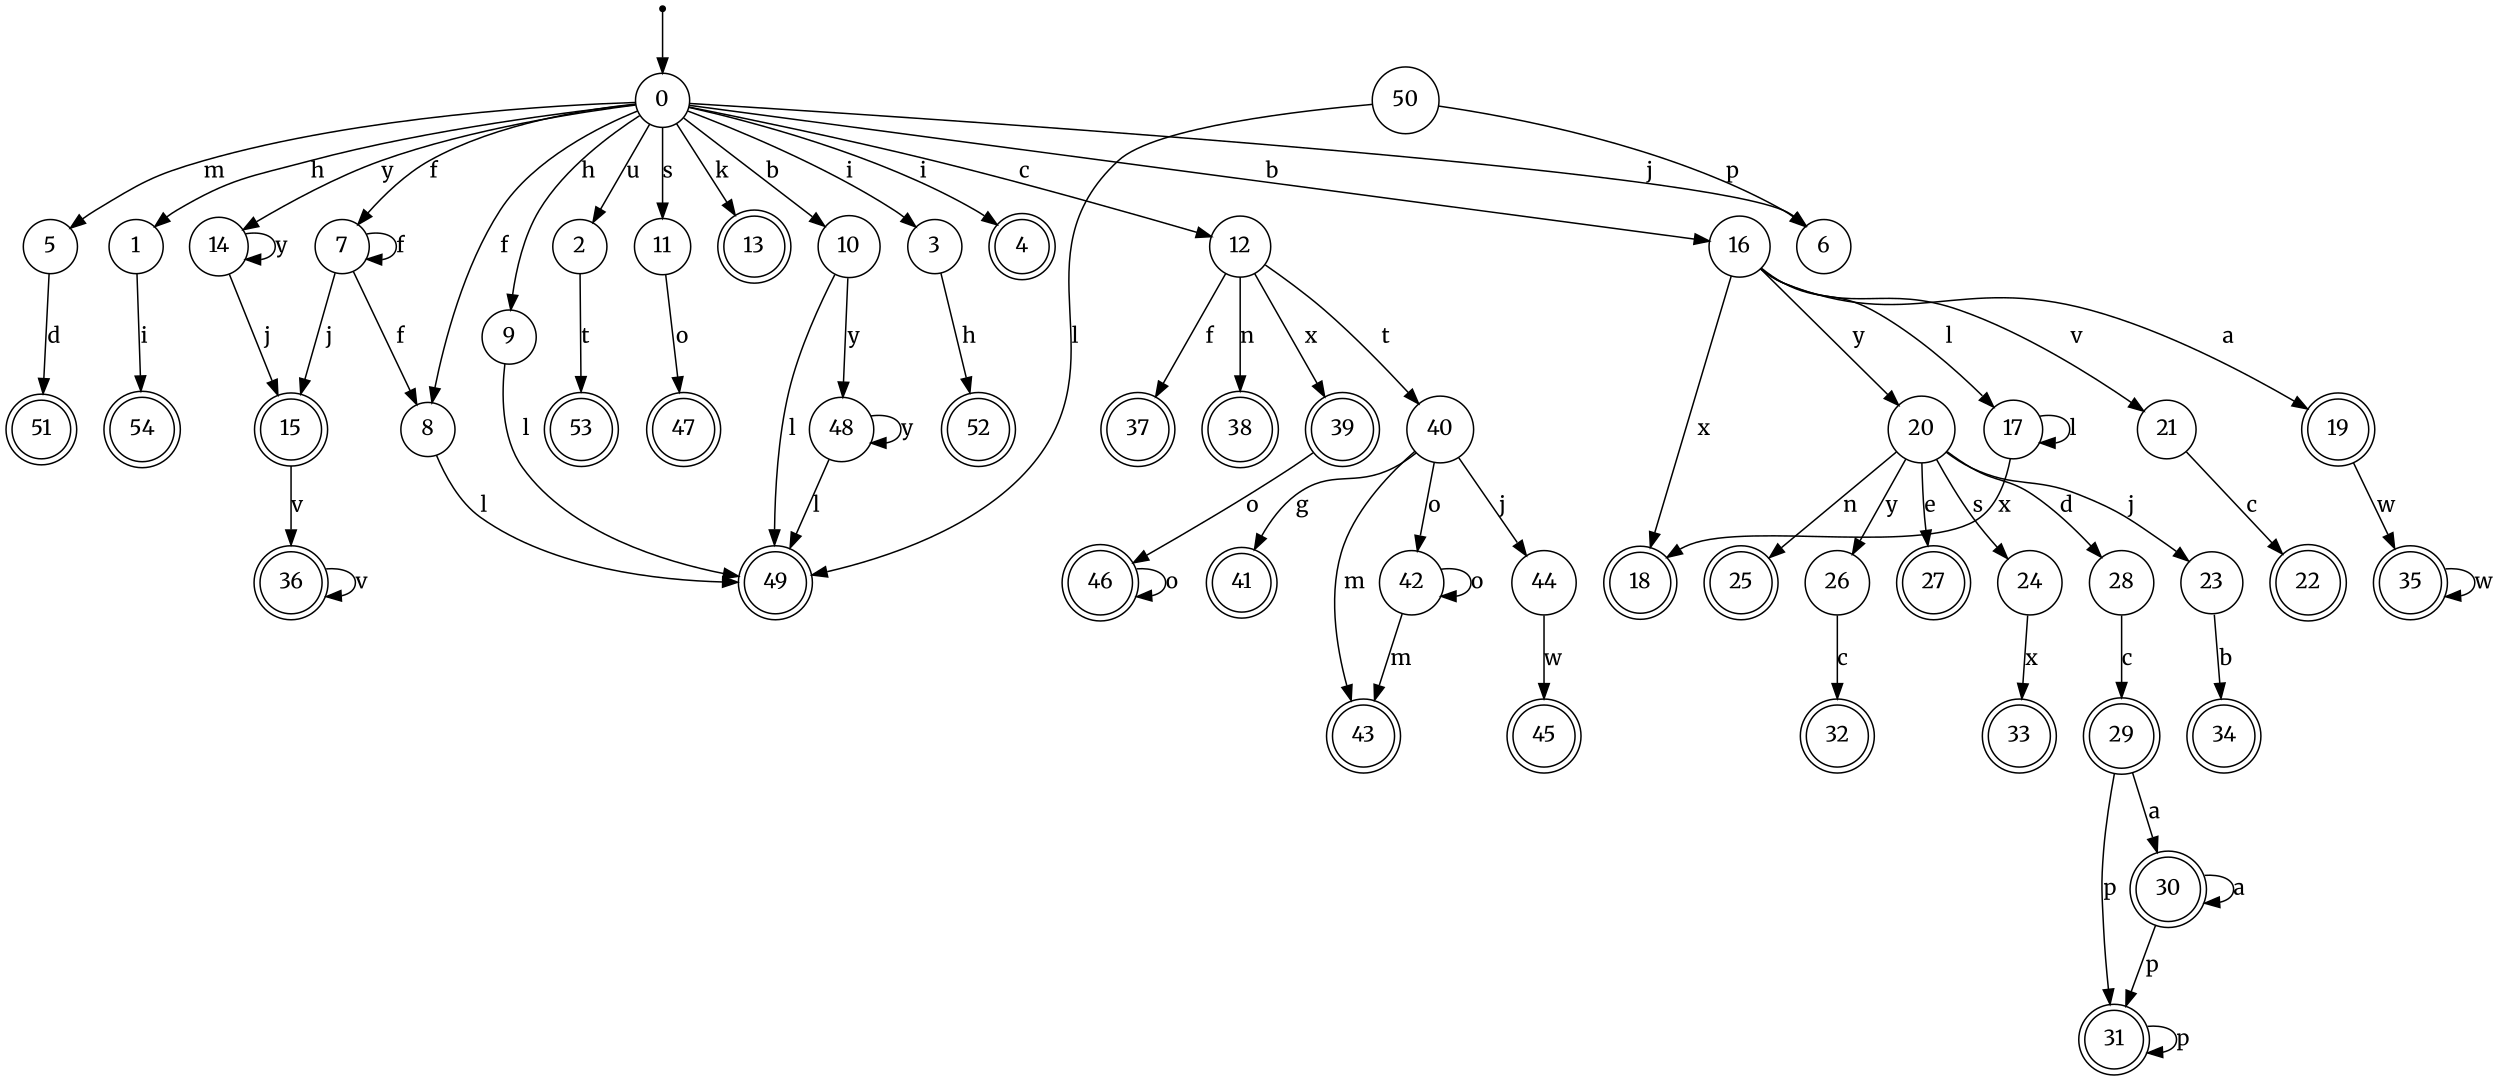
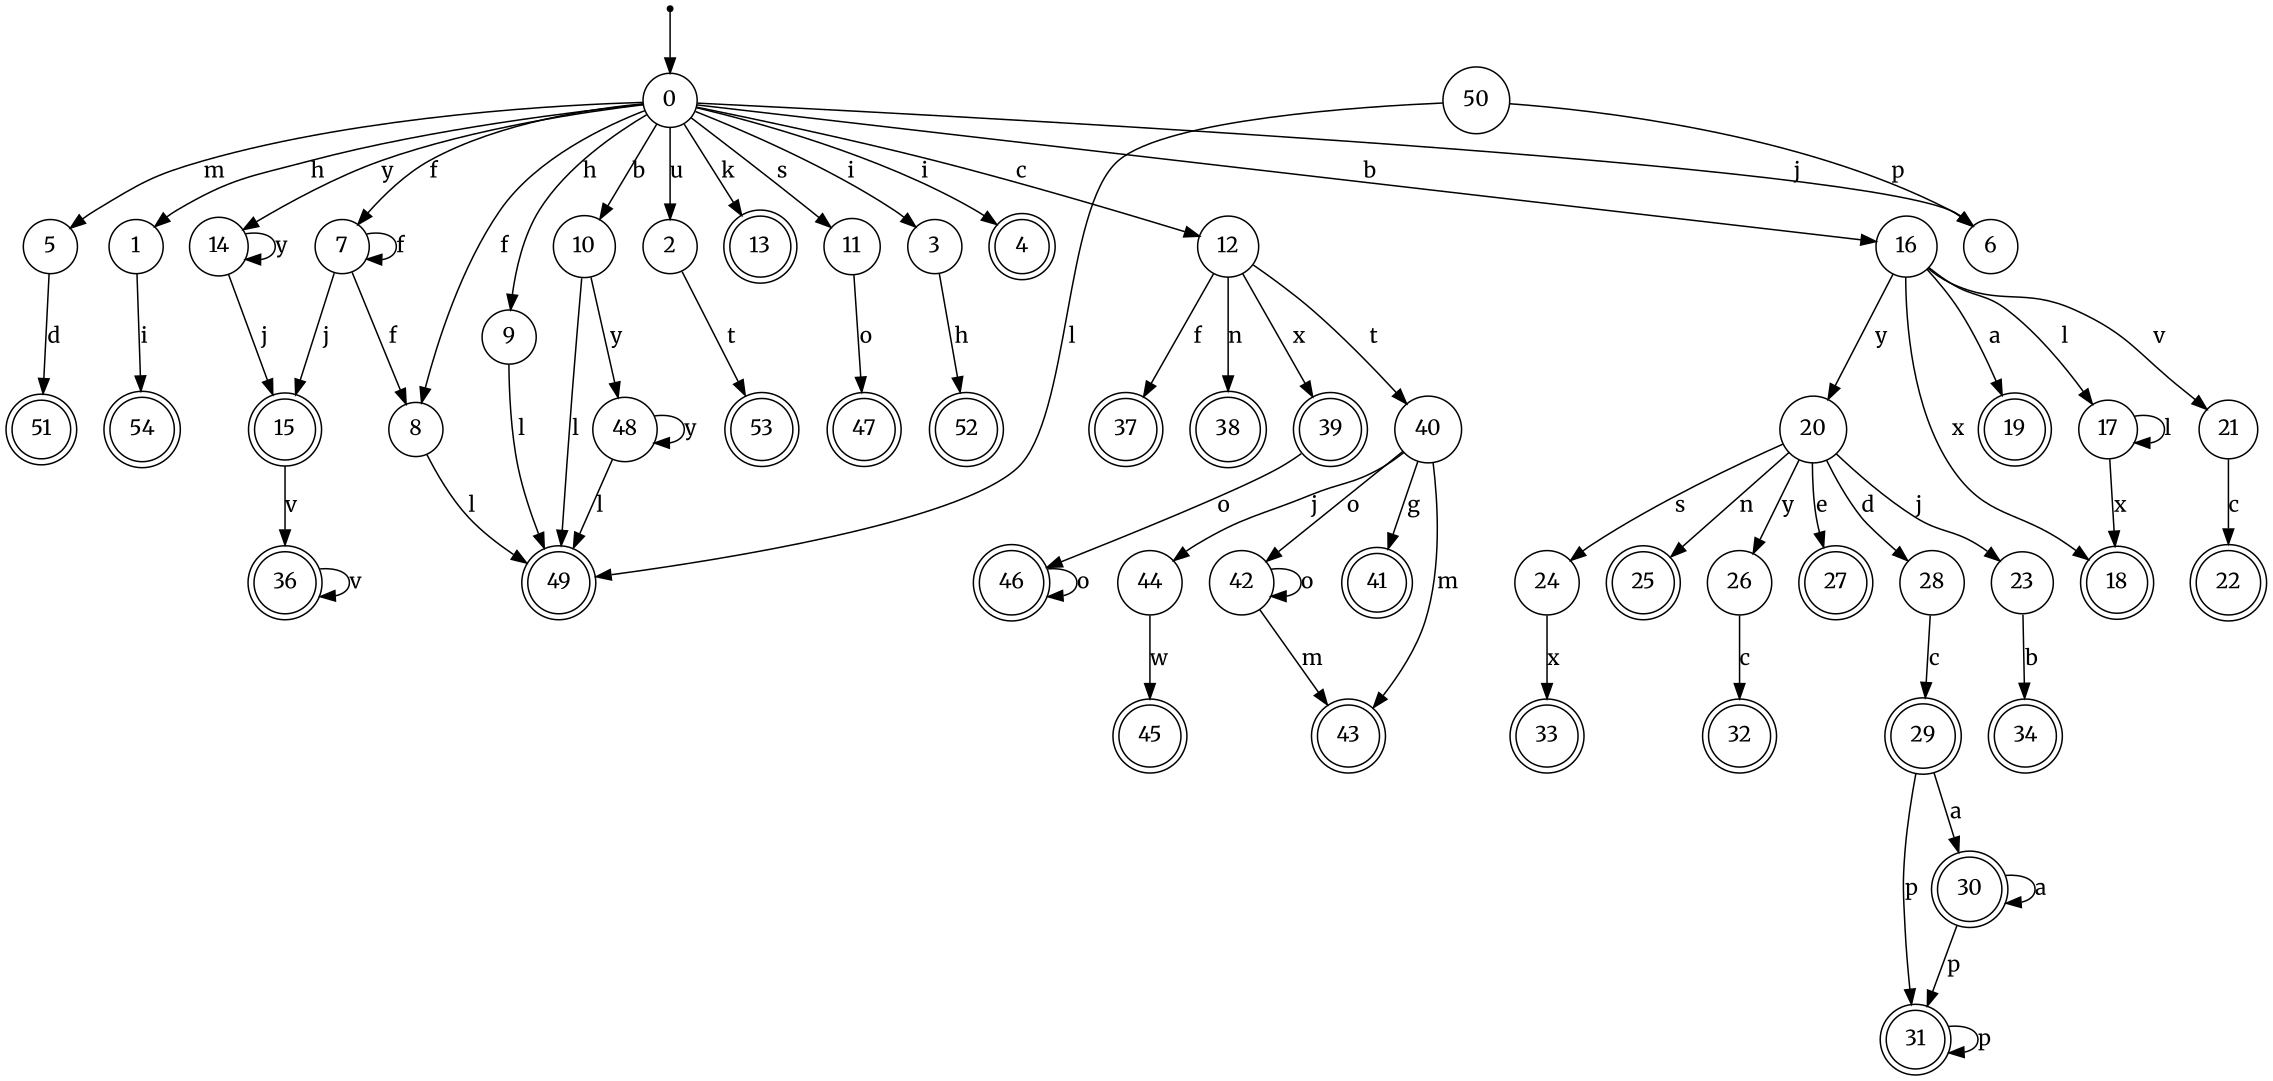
  digraph {
    fontname=Merriweather
    rankdir=TB
    node [fontname=Merriweather shape=doublecircle]
    edge [fontname=Merriweather]
    dummy0 [shape=point]
    0 [shape=circle]
    1 [shape=circle]
    2 [shape=circle]
    3 [shape=circle]
    4
    5 [shape=circle]
    6 [shape=circle]
    7 [shape=circle]
    8 [shape=circle]
    9 [shape=circle]
    10 [shape=circle]
    11 [shape=circle]
    12 [shape=circle]
    13
    14 [shape=circle]
    16 [shape=circle]
    54
    53
    52
    51
    15
    49
    48 [shape=circle]
    47
    37
    38
    39
    40 [shape=circle]
    36
    17 [shape=circle]
    18
    19
    20 [shape=circle]
    21 [shape=circle]
    50 [shape=circle]
    46
    41
    42 [shape=circle]
    43
    44 [shape=circle]
-   35
    23 [shape=circle]
    24 [shape=circle]
    25
    26 [shape=circle]
    27
    28 [shape=circle]
    22
    34
    33
    32
    29
    30
    31
    45
    dummy0 -> 0
    0 -> 1 [label=h]
    0 -> 2 [label=u]
    0 -> 3 [label=i]
    0 -> 4 [label=i]
    0 -> 5 [label=m]
    0 -> 6 [label=j]
    0 -> 7 [label=f]
    0 -> 8 [label=f]
    0 -> 9 [label=h]
    0 -> 10 [label=b]
    0 -> 11 [label=s]
    0 -> 12 [label=c]
    0 -> 13 [label=k]
    0 -> 14 [label=y]
    0 -> 16 [label=b]
    1 -> 54 [label=i]
    2 -> 53 [label=t]
    3 -> 52 [label=h]
    5 -> 51 [label=d]
    7 -> 7 [label=f]
    7 -> 8 [label=f]
    7 -> 15 [label=j]
    8 -> 49 [label=l]
    9 -> 49 [label=l]
    10 -> 49 [label=l]
    10 -> 48 [label=y]
    11 -> 47 [label=o]
    12 -> 37 [label=f]
    12 -> 38 [label=n]
    12 -> 39 [label=x]
    12 -> 40 [label=t]
    14 -> 14 [label=y]
    14 -> 15 [label=j]
    16 -> 17 [label=l]
    16 -> 18 [label=x]
    16 -> 19 [label=a]
    16 -> 20 [label=y]
    16 -> 21 [label=v]
    15 -> 36 [label=v]
    48 -> 49 [label=l]
    48 -> 48 [label=y]
    39 -> 46 [label=o]
    40 -> 41 [label=g]
    40 -> 42 [label=o]
    40 -> 43 [label=m]
    40 -> 44 [label=j]
    36 -> 36 [label=v]
    17 -> 17 [label=l]
    17 -> 18 [label=x]
-   19 -> 35 [label=w]
    20 -> 23 [label=j]
    20 -> 24 [label=s]
    20 -> 25 [label=n]
    20 -> 26 [label=y]
    20 -> 27 [label=e]
    20 -> 28 [label=d]
    21 -> 22 [label=c]
    50 -> 6 [label=p]
    50 -> 49 [label=l]
    46 -> 46 [label=o]
    42 -> 42 [label=o]
    42 -> 43 [label=m]
    44 -> 45 [label=w]
-   35 -> 35 [label=w]
    23 -> 34 [label=b]
    24 -> 33 [label=x]
    26 -> 32 [label=c]
    28 -> 29 [label=c]
    29 -> 30 [label=a]
    29 -> 31 [label=p]
    30 -> 30 [label=a]
    30 -> 31 [label=p]
    31 -> 31 [label=p]
  }
